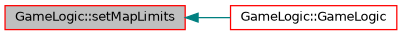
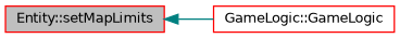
  digraph {
    rankdir=LR
    node [color=red fontname=Helvetica fontsize=10 shape=record style=filled]
-   n1 [fillcolor=grey75 fontcolor=black height=0.2 label="GameLogic::setMapLimits" width=0.4]
+   n1 [fillcolor=grey75 fontcolor=black height=0.2 label="Entity::setMapLimits" width=0.4]
    n2 [fillcolor=white height=0.2 label="GameLogic::GameLogic" width=0.4]
    n1 -> n2 [color=teal dir=back fontname=Helvetica fontsize=10 labelfontname=Helvetica labelfontsize=10 style=solid]
  }
